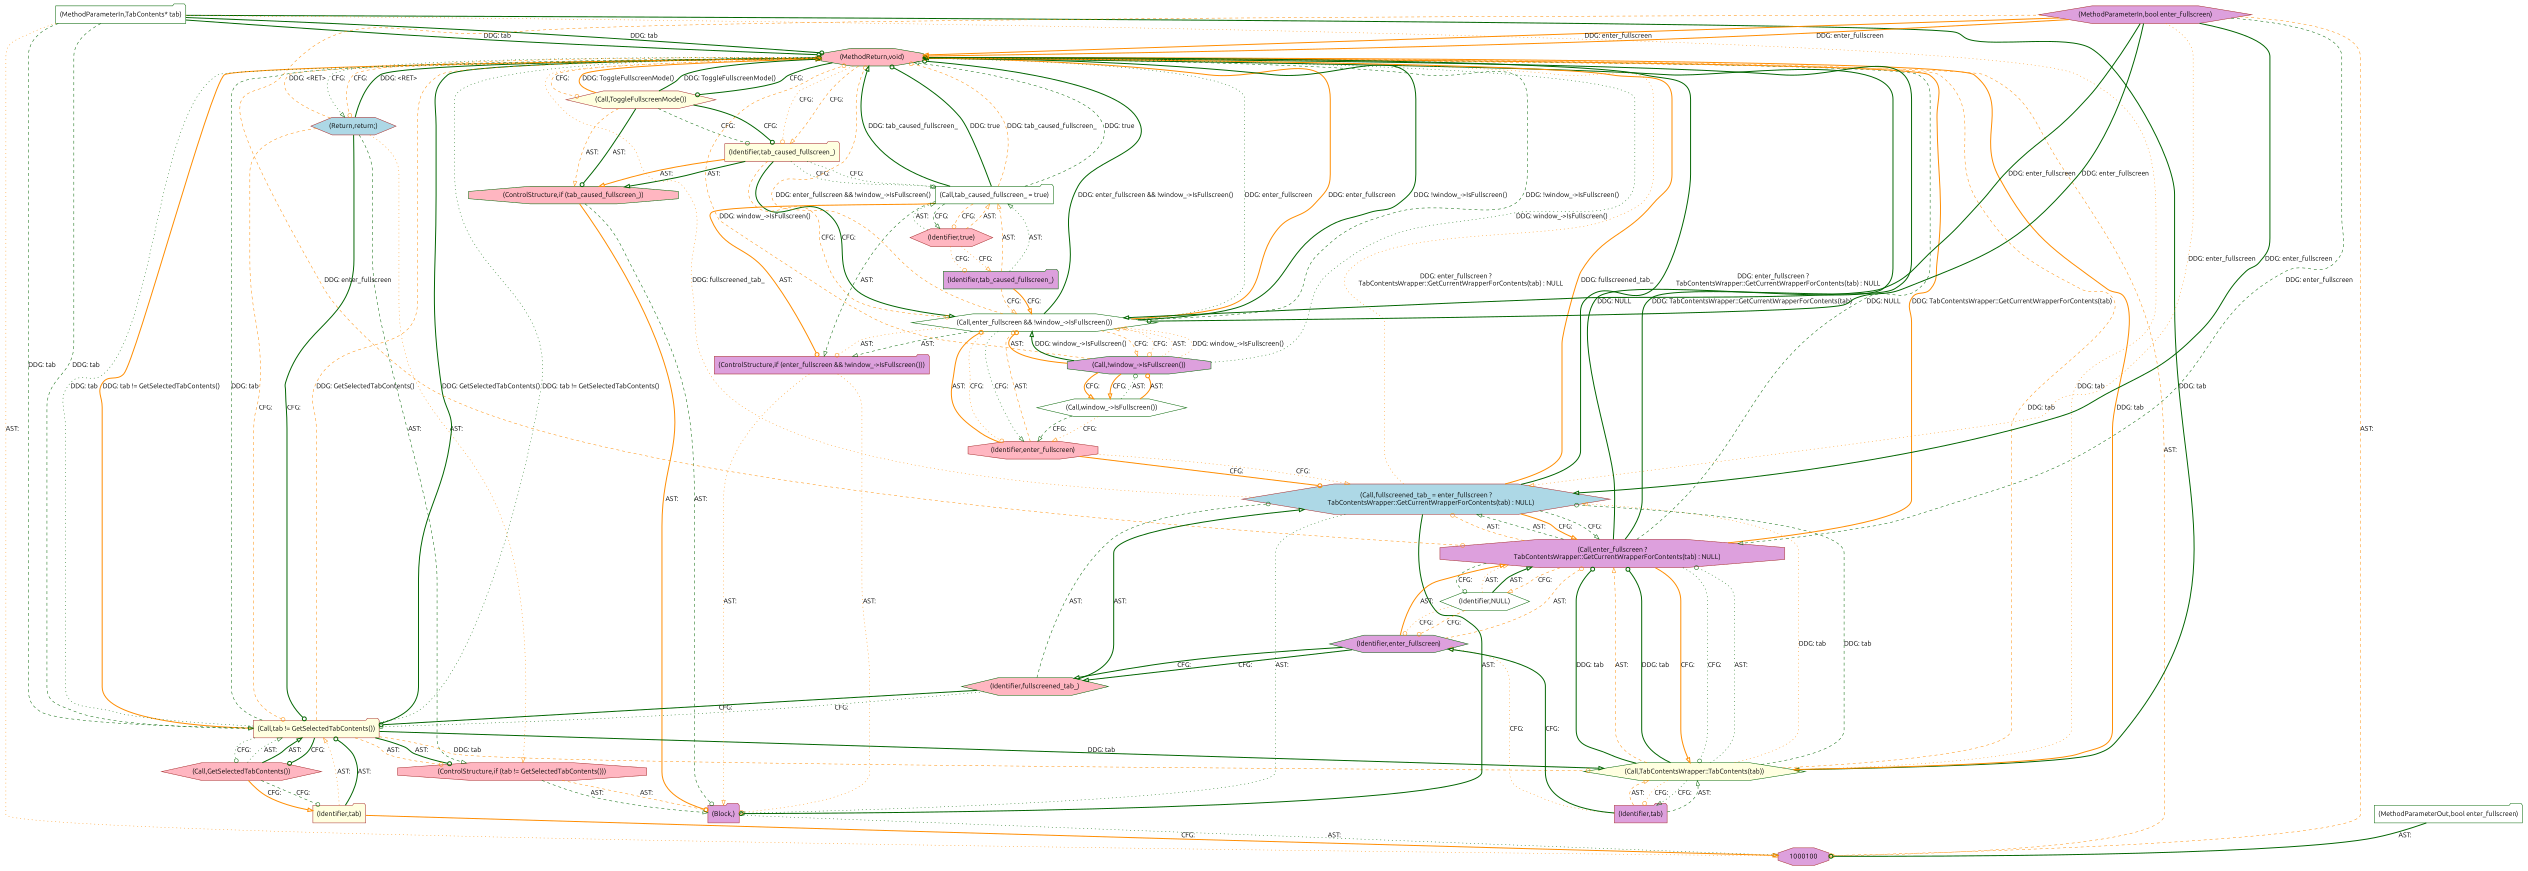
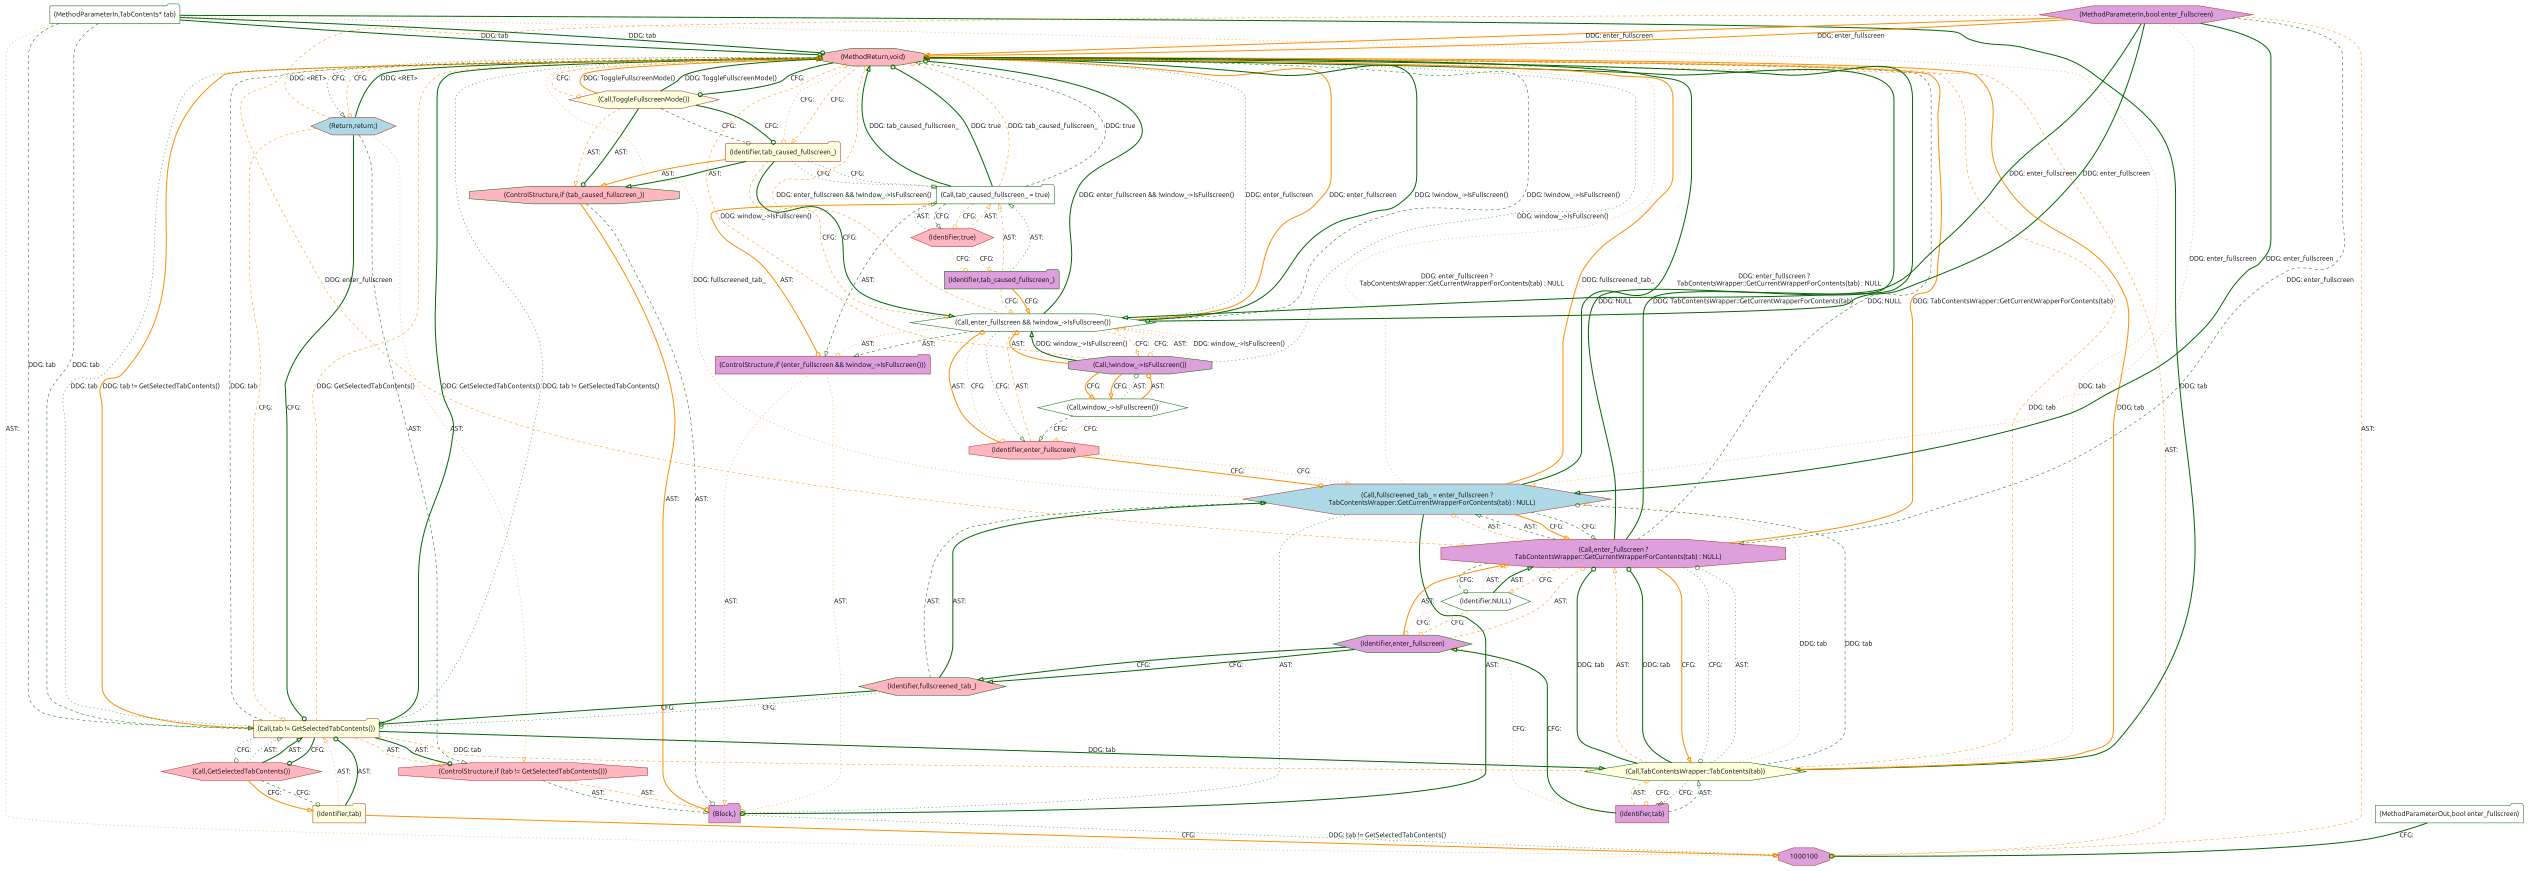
  digraph {
    fontname=Ubuntu
    node [color=brown fillcolor=plum fontname=Ubuntu shape=hexagon style=filled]
    edge [arrowhead=odot color=darkgreen fontname=Ubuntu style=bold]
    n1 [color=darkgreen fillcolor=lightpink label="(MethodReturn,void)" shape=octagon]
    n2 [fillcolor=lightyellow label="(Call,ToggleFullscreenMode())"]
    n3 [fillcolor=lightblue label="(Return,return;)"]
    n4 [fillcolor=lightyellow label="(Identifier,tab_caused_fullscreen_)" shape=folder]
    1000100 [shape=octagon]
    n6 [color=darkgreen fillcolor=lightpink label="(ControlStructure,if (tab_caused_fullscreen_))" shape=octagon]
    n7 [fillcolor=lightyellow label="(Call,tab != GetSelectedTabContents())" shape=folder]
    n8 [fillcolor=lightpink label="(ControlStructure,if (tab != GetSelectedTabContents()))" shape=octagon]
    n9 [color=darkgreen fillcolor=white label="(Call,enter_fullscreen && !window_->IsFullscreen())"]
    n10 [color=darkgreen fillcolor=white label="(Call,tab_caused_fullscreen_ = true)" shape=folder]
    n11 [color=darkgreen fillcolor=white label="(MethodParameterIn,TabContents* tab)" shape=folder]
    n12 [color=darkgreen fillcolor=lightyellow label="(Call,TabContentsWrapper::TabContents(tab))"]
    n13 [fillcolor=lightpink label="(Call,GetSelectedTabContents())"]
    n14 [label="(Call,enter_fullscreen ?\n       TabContentsWrapper::GetCurrentWrapperForContents(tab) : NULL)" shape=octagon]
    n15 [fillcolor=lightblue label="(Call,fullscreened_tab_ = enter_fullscreen ?\n       TabContentsWrapper::GetCurrentWrapperForContents(tab) : NULL)"]
    n16 [label="(Identifier,tab)" shape=folder]
    n17 [label="(Block,)" shape=folder]
    n18 [label="(MethodParameterIn,bool enter_fullscreen)"]
    n19 [color=darkgreen fillcolor=white label="(Identifier,NULL)"]
    n20 [label="(ControlStructure,if (enter_fullscreen && !window_->IsFullscreen()))" shape=folder]
    n21 [color=darkgreen label="(Call,!window_->IsFullscreen())" shape=octagon]
    n22 [fillcolor=lightpink label="(Identifier,enter_fullscreen)" shape=octagon]
    n23 [color=darkgreen fillcolor=white label="(MethodParameterOut,bool enter_fullscreen)" shape=folder]
    n24 [fillcolor=lightyellow label="(Identifier,tab)" shape=folder]
    n25 [color=darkgreen label="(Identifier,enter_fullscreen)"]
    n26 [color=darkgreen fillcolor=lightpink label="(Identifier,fullscreened_tab_)"]
    n27 [color=darkgreen fillcolor=white label="(Call,window_->IsFullscreen())"]
    n28 [fillcolor=lightpink label="(Identifier,true)"]
    n29 [color=darkgreen label="(Identifier,tab_caused_fullscreen_)" shape=folder]
    n1 -> n2 [label="CFG: "]
    n1 -> n2 [color=darkorange label="CFG: " style=dashed]
    n1 -> n3 [color=darkorange label="CFG: " style=dashed]
    n1 -> n3 [arrowhead=onormal label="CFG: " style=dotted]
    n1 -> n4 [arrowhead=onormal color=darkorange label="CFG: " style=dashed]
    n1 -> n4 [color=darkorange label="CFG: " style=dotted]
    n1 -> 1000100 [arrowhead=onormal color=darkorange label="AST: " style=dashed]
    n2 -> n1 [arrowhead=onormal color=darkorange label="DDG: ToggleFullscreenMode()"]
    n2 -> n1 [arrowhead=onormal label="DDG: ToggleFullscreenMode()"]
    n2 -> n4 [label="CFG: " style=dashed]
    n2 -> n4 [label="CFG: "]
    n2 -> n6 [arrowhead=onormal color=darkorange label="AST: " style=dashed]
    n2 -> n6 [label="AST: "]
    n3 -> n1 [label="DDG: <RET>"]
    n3 -> n1 [color=darkorange label="DDG: <RET>" style=dashed]
    n3 -> n7 [color=darkorange label="CFG: " style=dashed]
    n3 -> n7 [label="CFG: "]
    n3 -> n8 [arrowhead=onormal color=darkorange label="AST: " style=dotted]
    n3 -> n8 [arrowhead=onormal label="AST: " style=dashed]
    n4 -> n6 [arrowhead=onormal label="AST: "]
    n4 -> n6 [arrowhead=onormal color=darkorange label="AST: "]
    n4 -> n9 [arrowhead=onormal label="CFG: "]
    n4 -> n9 [color=darkorange label="CFG: " style=dashed]
    n4 -> n10 [arrowhead=onormal label="CFG: " style=dotted]
    n4 -> n10 [label="CFG: " style=dotted]
    n6 -> n17 [color=darkorange label="AST: "]
    n6 -> n17 [label="AST: " style=dashed]
    n7 -> n1 [label="DDG: GetSelectedTabContents()"]
    n7 -> n1 [arrowhead=onormal color=darkorange label="DDG: tab != GetSelectedTabContents()"]
    n7 -> n1 [label="DDG: tab" style=dashed]
    n7 -> n1 [color=darkorange label="DDG: GetSelectedTabContents()" style=dashed]
    n7 -> n1 [label="DDG: tab != GetSelectedTabContents()" style=dotted]
    n7 -> n1 [label="DDG: tab" style=dotted]
    n7 -> n8 [label="AST: "]
    n7 -> n8 [color=darkorange label="AST: " style=dashed]
    n7 -> n12 [color=darkorange label="DDG: tab" style=dashed]
    n7 -> n12 [arrowhead=onormal label="DDG: tab"]
    n7 -> n13 [label="CFG: "]
    n7 -> n13 [label="CFG: " style=dotted]
    n8 -> n17 [color=darkorange label="AST: " style=dashed]
    n8 -> n17 [arrowhead=onormal label="AST: " style=dashed]
    n9 -> n1 [label="DDG: enter_fullscreen && !window_->IsFullscreen()"]
    n9 -> n1 [label="DDG: enter_fullscreen" style=dotted]
    n9 -> n1 [label="DDG: !window_->IsFullscreen()" style=dashed]
    n9 -> n1 [color=darkorange label="DDG: enter_fullscreen && !window_->IsFullscreen()" style=dashed]
    n9 -> n1 [color=darkorange label="DDG: enter_fullscreen"]
    n9 -> n1 [label="DDG: !window_->IsFullscreen()"]
    n9 -> n20 [color=darkorange label="AST: " style=dotted]
    n9 -> n20 [arrowhead=onormal label="AST: " style=dashed]
    n9 -> n21 [arrowhead=onormal color=darkorange label="CFG: " style=dashed]
    n9 -> n21 [color=darkorange label="CFG: " style=dotted]
    n9 -> n22 [color=darkorange label="CFG: " style=dotted]
    n9 -> n22 [arrowhead=onormal label="CFG: " style=dotted]
    n10 -> n1 [label="DDG: true"]
    n10 -> n1 [color=darkorange label="DDG: tab_caused_fullscreen_" style=dashed]
    n10 -> n1 [arrowhead=onormal label="DDG: true" style=dashed]
    n10 -> n1 [arrowhead=onormal label="DDG: tab_caused_fullscreen_"]
    n10 -> n20 [arrowhead=onormal label="AST: " style=dashed]
    n10 -> n20 [color=darkorange label="AST: "]
    n10 -> n28 [arrowhead=onormal label="CFG: " style=dashed]
    n10 -> n28 [color=darkorange label="CFG: " style=dashed]
    n11 -> n1 [label="DDG: tab"]
    n11 -> n1 [label="DDG: tab"]
    n11 -> 1000100 [color=darkorange label="AST: " style=dotted]
    n11 -> n7 [arrowhead=onormal label="DDG: tab" style=dashed]
    n11 -> n7 [arrowhead=onormal label="DDG: tab" style=dashed]
    n11 -> n12 [arrowhead=onormal label="DDG: tab"]
    n11 -> n12 [arrowhead=onormal color=darkorange label="DDG: tab" style=dotted]
    n12 -> n1 [color=darkorange label="DDG: tab"]
    n12 -> n1 [arrowhead=onormal color=darkorange label="DDG: tab" style=dashed]
    n12 -> n14 [label="AST: " style=dotted]
    n12 -> n14 [label="DDG: tab"]
    n12 -> n14 [arrowhead=onormal color=darkorange label="AST: " style=dashed]
    n12 -> n14 [label="DDG: tab"]
    n12 -> n15 [arrowhead=onormal color=darkorange label="DDG: tab" style=dotted]
    n12 -> n15 [label="DDG: tab" style=dashed]
    n12 -> n16 [color=darkorange label="CFG: " style=dotted]
    n12 -> n16 [arrowhead=onormal label="CFG: " style=dotted]
    n13 -> n7 [arrowhead=onormal label="AST: " style=dotted]
    n13 -> n7 [arrowhead=onormal label="AST: "]
    n13 -> n24 [label="CFG: " style=dashed]
    n13 -> n24 [arrowhead=onormal color=darkorange label="CFG: "]
    n14 -> n1 [label="DDG: NULL" style=dashed]
    n14 -> n1 [arrowhead=onormal color=darkorange label="DDG: TabContentsWrapper::GetCurrentWrapperForContents(tab)"]
    n14 -> n1 [arrowhead=onormal label="DDG: NULL"]
    n14 -> n1 [arrowhead=onormal label="DDG: TabContentsWrapper::GetCurrentWrapperForContents(tab)"]
    n14 -> n12 [label="CFG: " style=dotted]
    n14 -> n12 [arrowhead=onormal color=darkorange label="CFG: "]
    n14 -> n15 [color=darkorange label="AST: " style=dashed]
    n14 -> n15 [arrowhead=onormal label="AST: " style=dashed]
    n14 -> n19 [arrowhead=onormal color=darkorange label="CFG: " style=dashed]
    n14 -> n19 [label="CFG: " style=dashed]
    n15 -> n1 [color=darkorange label="DDG: enter_fullscreen ?\n       TabContentsWrapper::GetCurrentWrapperForContents(tab) : NULL" style=dotted]
    n15 -> n1 [color=darkorange label="DDG: fullscreened_tab_"]
    n15 -> n1 [label="DDG: enter_fullscreen ?\n       TabContentsWrapper::GetCurrentWrapperForContents(tab) : NULL"]
    n15 -> n1 [color=darkorange label="DDG: fullscreened_tab_" style=dotted]
    n15 -> n14 [arrowhead=onormal label="CFG: " style=dashed]
    n15 -> n14 [arrowhead=onormal color=darkorange label="CFG: "]
    n15 -> n17 [label="AST: "]
    n15 -> n17 [arrowhead=onormal label="AST: " style=dotted]
    n16 -> n12 [arrowhead=onormal label="AST: " style=dashed]
    n16 -> n12 [arrowhead=onormal color=darkorange label="AST: " style=dashed]
    n16 -> n25 [color=darkorange label="CFG: " style=dotted]
    n16 -> n25 [arrowhead=onormal label="CFG: "]
-   n17 -> 1000100 [arrowhead=onormal label="AST: " style=dotted]
+   n17 -> 1000100 [arrowhead=onormal label="DDG: tab != GetSelectedTabContents()" style=dotted]
    n18 -> n1 [arrowhead=onormal color=darkorange label="DDG: enter_fullscreen"]
    n18 -> n1 [arrowhead=onormal color=darkorange label="DDG: enter_fullscreen"]
    n18 -> 1000100 [color=darkorange label="AST: " style=dashed]
    n18 -> n9 [arrowhead=onormal label="DDG: enter_fullscreen"]
    n18 -> n9 [label="DDG: enter_fullscreen"]
    n18 -> n14 [color=darkorange label="DDG: enter_fullscreen" style=dashed]
    n18 -> n14 [arrowhead=onormal label="DDG: enter_fullscreen" style=dashed]
    n18 -> n15 [arrowhead=onormal label="DDG: enter_fullscreen"]
    n18 -> n15 [arrowhead=onormal color=darkorange label="DDG: enter_fullscreen" style=dotted]
    n19 -> n14 [arrowhead=onormal color=darkorange label="AST: " style=dotted]
    n19 -> n14 [arrowhead=onormal label="AST: "]
    n19 -> n25 [color=darkorange label="CFG: " style=dotted]
    n19 -> n25 [color=darkorange label="CFG: " style=dashed]
    n20 -> n17 [arrowhead=onormal color=darkorange label="AST: " style=dotted]
    n20 -> n17 [color=darkorange label="AST: " style=dotted]
    n21 -> n1 [label="DDG: window_->IsFullscreen()" style=dotted]
    n21 -> n1 [color=darkorange label="DDG: window_->IsFullscreen()" style=dashed]
    n21 -> n9 [arrowhead=onormal color=darkorange label="AST: " style=dotted]
    n21 -> n9 [arrowhead=onormal color=darkorange label="DDG: window_->IsFullscreen()" style=dotted]
    n21 -> n9 [color=darkorange label="AST: "]
    n21 -> n9 [arrowhead=onormal label="DDG: window_->IsFullscreen()"]
    n21 -> n27 [arrowhead=onormal color=darkorange label="CFG: "]
    n21 -> n27 [arrowhead=onormal color=darkorange label="CFG: "]
    n22 -> n9 [color=darkorange label="AST: " style=dashed]
    n22 -> n9 [color=darkorange label="AST: "]
    n22 -> n15 [color=darkorange label="CFG: "]
    n22 -> n15 [arrowhead=onormal color=darkorange label="CFG: " style=dotted]
-   n23 -> 1000100 [label="AST: "]
+   n23 -> 1000100 [label="CFG: "]
    n24 -> 1000100 [arrowhead=onormal color=darkorange label="CFG: "]
    n24 -> n7 [label="AST: "]
    n24 -> n7 [arrowhead=onormal color=darkorange label="AST: " style=dotted]
    n25 -> n14 [arrowhead=onormal color=darkorange label="AST: "]
    n25 -> n14 [color=darkorange label="AST: " style=dashed]
    n25 -> n26 [arrowhead=onormal label="CFG: "]
    n25 -> n26 [arrowhead=onormal label="CFG: "]
    n26 -> n7 [label="CFG: "]
    n26 -> n7 [label="CFG: " style=dotted]
    n26 -> n15 [arrowhead=onormal label="AST: "]
    n26 -> n15 [label="AST: " style=dashed]
    n27 -> n21 [label="AST: " style=dotted]
    n27 -> n21 [color=darkorange label="AST: "]
    n27 -> n22 [arrowhead=onormal color=darkorange label="CFG: " style=dotted]
    n27 -> n22 [arrowhead=onormal label="CFG: " style=dashed]
    n28 -> n10 [arrowhead=onormal color=darkorange label="AST: " style=dashed]
    n28 -> n10 [arrowhead=onormal label="AST: " style=dotted]
    n28 -> n29 [arrowhead=onormal color=darkorange label="CFG: " style=dotted]
    n28 -> n29 [color=darkorange label="CFG: " style=dotted]
    n29 -> n9 [arrowhead=onormal color=darkorange label="CFG: " style=dashed]
    n29 -> n9 [arrowhead=onormal color=darkorange label="CFG: "]
    n29 -> n10 [arrowhead=onormal label="AST: " style=dotted]
    n29 -> n10 [arrowhead=onormal color=darkorange label="AST: " style=dashed]
  }
